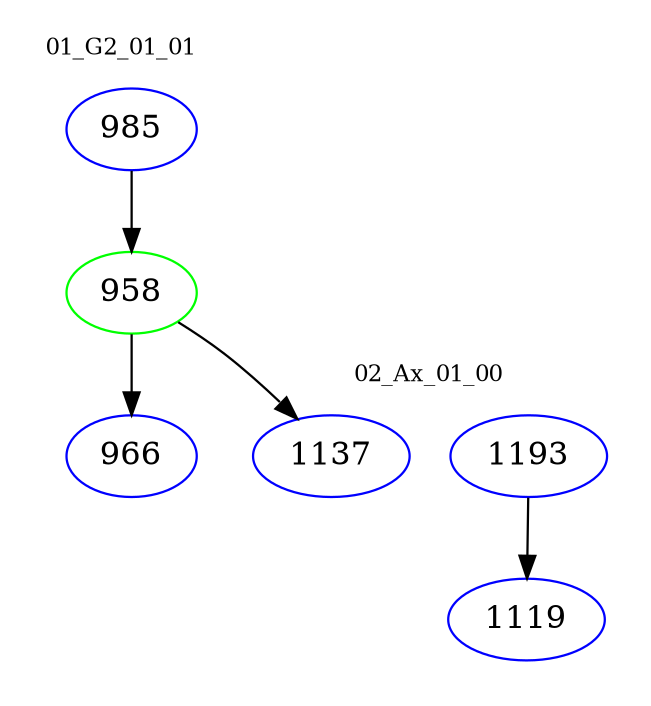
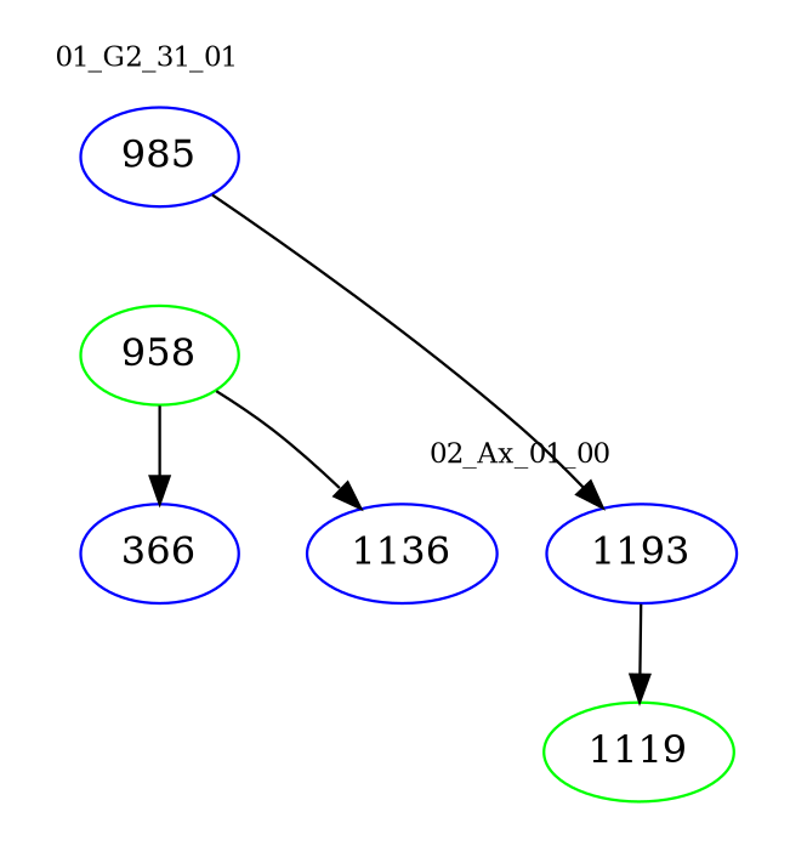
  digraph {
    node [color=blue]
    edge [color=black]
    n1 [label=1193]
-   n2 [label=1119]
-   n3 [label=1137]
+   n2 [color=green label=1119]
+   n3 [label=1136]
    n4 [label=985]
    n5 [color=green label=958]
-   n6 [label=966]
+   n6 [label=366]
    subgraph cluster_1 {
      color=white
      fontsize=10
      label="02_Ax_01_00"
      n1
      n2
      n3
    }
    subgraph cluster_2 {
      color=white
      fontsize=10
-     label="01_G2_01_01"
+     label="01_G2_31_01"
      n4
      n5
      n6
    }
    n1 -> n2
-   n4 -> n5
+   n4 -> n1
    n5 -> n3
    n5 -> n6
  }
